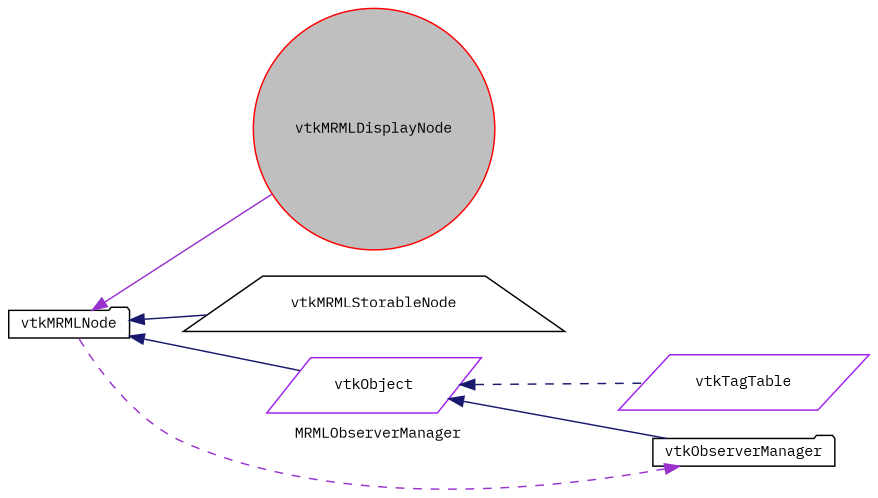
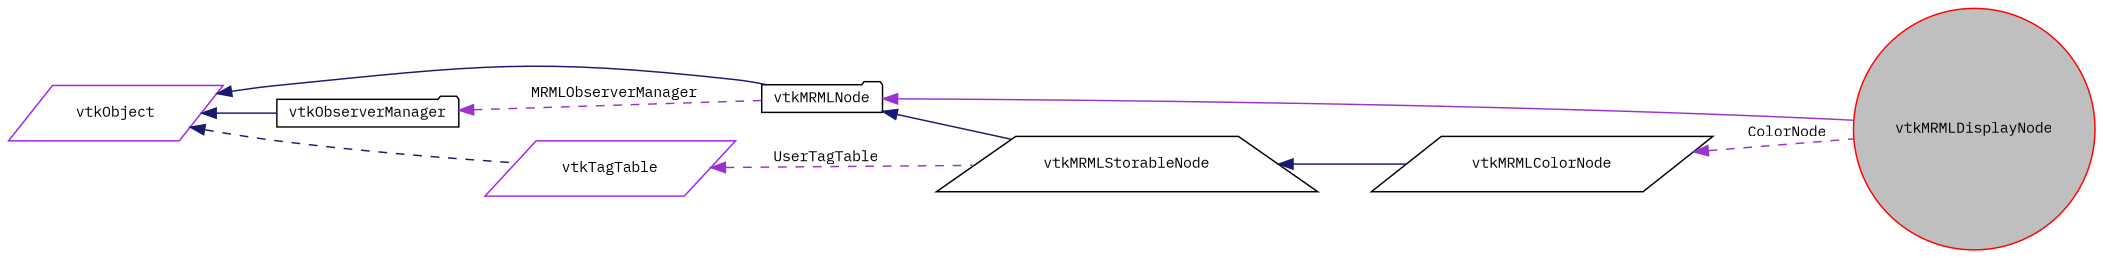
  digraph {
    fontname="IBM Plex Mono"
    rankdir=LR
    node [color=black fontname="IBM Plex Mono" fontsize=10 shape=parallelogram]
    edge [color=midnightblue dir=back fontname="IBM Plex Mono" fontsize=10 labelfontname=Helvetica labelfontsize=10 style=solid]
    n1 [color=red fillcolor=grey75 fontcolor=black height=0.2 label=vtkMRMLDisplayNode shape=circle style=filled width=0.4]
    n2 [height=0.2 label=vtkMRMLNode shape=folder width=0.4]
    n3 [height=0.2 label=vtkMRMLStorableNode shape=trapezium width=0.4]
+   n4 [height=0.2 label=vtkMRMLColorNode width=0.4]
    n5 [color=purple height=0.2 label=vtkObject width=0.4]
    n6 [height=0.2 label=vtkObserverManager shape=folder width=0.4]
    n7 [color=purple height=0.2 label=vtkTagTable width=0.4]
    n2 -> n1 [color=darkorchid3]
    n2 -> n3
-   n2 -> n5
+   n3 -> n4
+   n4 -> n1 [color=darkorchid3 label=" ColorNode" style=dashed]
+   n5 -> n2
    n5 -> n6
    n5 -> n7 [style=dashed]
    n6 -> n2 [color=darkorchid3 label=" MRMLObserverManager" style=dashed]
+   n7 -> n3 [color=darkorchid3 label=" UserTagTable" style=dashed]
  }
